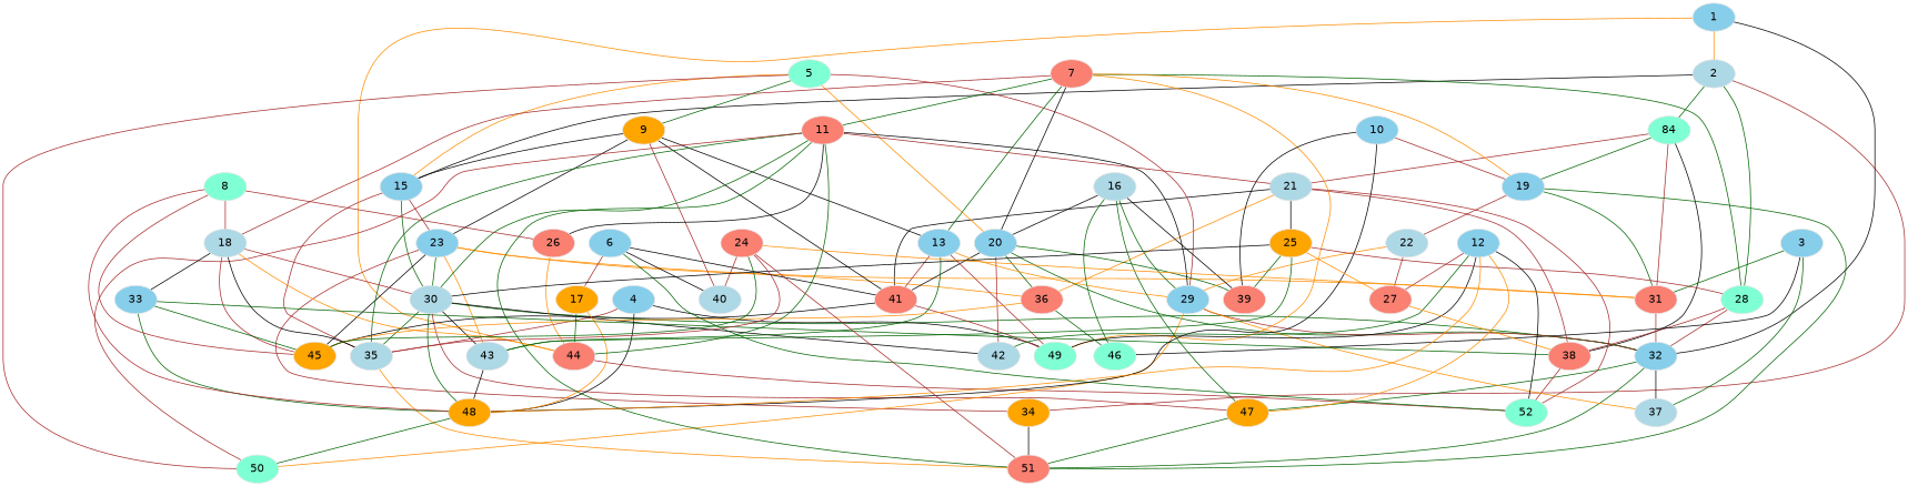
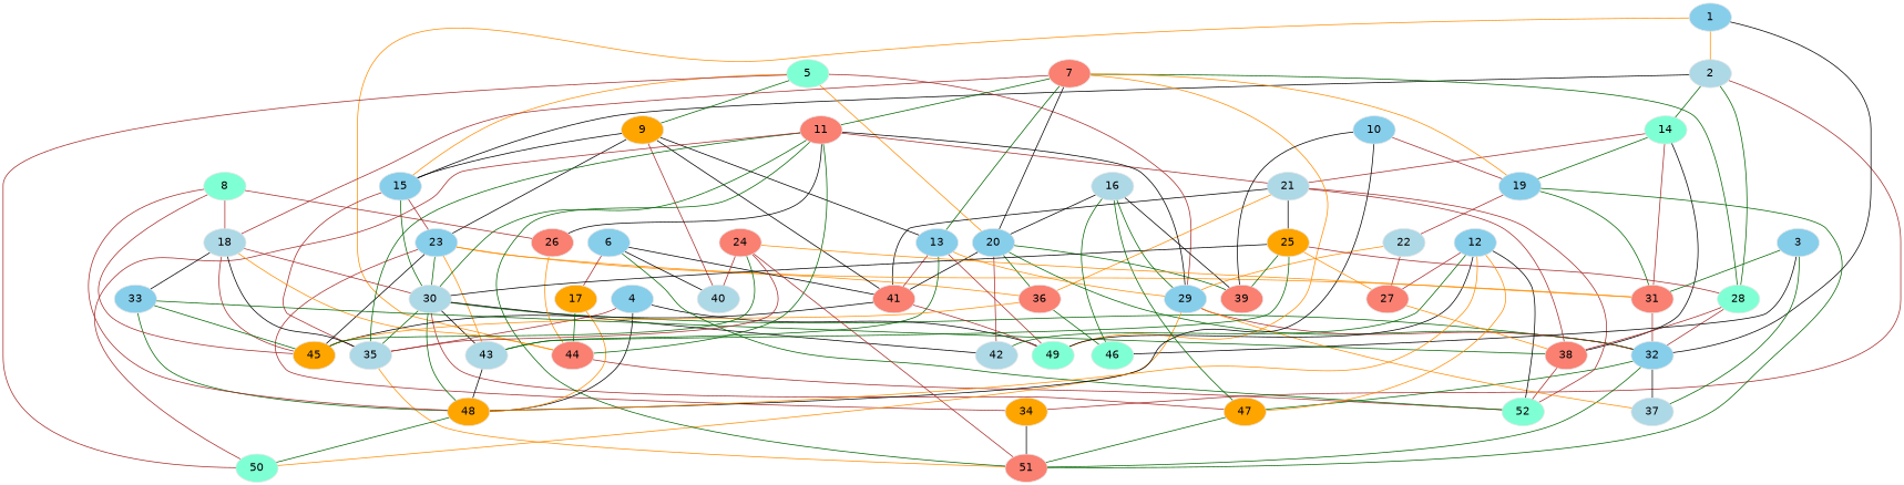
  graph {
    fontname="DejaVu Sans"
    node [color=gray90 fillcolor=skyblue fontname="DejaVu Sans" style=filled]
    edge [color=darkgreen fontname="DejaVu Sans" weight=1.0]
    2 [fillcolor=lightblue]
    1
    32
    44 [fillcolor=salmon]
-   14 [fillcolor=aquamarine label=84]
+   14 [fillcolor=aquamarine]
    15
    28 [fillcolor=aquamarine]
    34 [fillcolor=orange]
    37 [fillcolor=lightblue]
    51 [fillcolor=salmon]
    47 [fillcolor=orange]
    52 [fillcolor=aquamarine]
    31 [fillcolor=salmon]
    19
    21 [fillcolor=lightblue]
    38 [fillcolor=salmon]
    35 [fillcolor=lightblue]
    23
    30 [fillcolor=lightblue]
    3
    46 [fillcolor=aquamarine]
    4
    48 [fillcolor=orange]
    49 [fillcolor=aquamarine]
    50 [fillcolor=aquamarine]
    5 [fillcolor=aquamarine]
    9 [fillcolor=orange]
    20
    29
    40 [fillcolor=lightblue]
    41 [fillcolor=salmon]
    13
    39 [fillcolor=salmon]
    42 [fillcolor=lightblue]
    36 [fillcolor=salmon]
    17 [fillcolor=orange]
    6
    45 [fillcolor=orange]
    7 [fillcolor=salmon]
    11 [fillcolor=salmon]
    18 [fillcolor=lightblue]
    26 [fillcolor=salmon]
    43 [fillcolor=lightblue]
    33
    22 [fillcolor=lightblue]
    8 [fillcolor=aquamarine]
    10
    25 [fillcolor=orange]
    12
    27 [fillcolor=salmon]
    16 [fillcolor=lightblue]
    24 [fillcolor=salmon]
    2 -- 14
    2 -- 15 [color=black]
    2 -- 28
    2 -- 34 [color=brown]
    1 -- 2 [color=darkorange]
    1 -- 32 [color=black]
    1 -- 44 [color=darkorange]
    32 -- 37 [color=black]
    32 -- 51
    32 -- 47
    44 -- 52 [color=brown]
    14 -- 31 [color=brown]
    14 -- 19
    14 -- 21 [color=brown]
    14 -- 38 [color=black]
    15 -- 35 [color=brown]
    15 -- 23 [color=brown]
    15 -- 30
    28 -- 32 [color=brown]
    28 -- 38 [color=brown]
    34 -- 51 [color=black weight=2.0]
    47 -- 51
    31 -- 32 [color=brown weight=2.0]
    19 -- 51
    19 -- 31
    19 -- 22 [color=brown]
    21 -- 52 [color=brown]
    21 -- 38 [color=brown]
    21 -- 41 [color=black]
    21 -- 36 [color=darkorange]
    21 -- 25 [color=black]
    38 -- 52 [color=brown]
    35 -- 51 [color=darkorange]
    23 -- 34 [color=brown]
    23 -- 31 [color=darkorange]
    23 -- 30
    23 -- 36 [color=darkorange]
    23 -- 45 [color=black]
    23 -- 43 [color=darkorange]
    30 -- 32
    30 -- 47 [color=brown]
    30 -- 35
    30 -- 48 [weight=2.0]
    30 -- 42 [color=black]
    30 -- 43 [color=black]
    3 -- 37
    3 -- 31
    3 -- 46 [color=black weight=2.0]
    4 -- 35 [color=brown weight=2.0]
    4 -- 48 [color=black]
    4 -- 49 [color=black]
    48 -- 50
    5 -- 15 [color=darkorange]
    5 -- 50 [color=brown]
    5 -- 9
    5 -- 20 [color=darkorange weight=2.0]
    5 -- 29 [color=brown]
    9 -- 15 [color=black]
    9 -- 23 [color=black]
    9 -- 40 [color=brown weight=2.0]
    9 -- 41 [color=black]
    9 -- 13 [color=black]
    20 -- 32
    20 -- 41 [color=black]
    20 -- 39
    20 -- 42 [color=brown weight=2.0]
    20 -- 36
    29 -- 32 [color=brown]
    29 -- 37 [color=darkorange]
    29 -- 50 [color=darkorange]
    41 -- 49 [color=brown]
    41 -- 45 [color=black]
    13 -- 49 [color=brown]
    13 -- 29 [color=darkorange]
    13 -- 41 [color=brown]
    13 -- 43
    36 -- 46
    36 -- 45 [color=darkorange]
    17 -- 44
    17 -- 48 [color=darkorange]
    6 -- 52
    6 -- 40 [color=black weight=2.0]
    6 -- 41 [color=black]
    6 -- 17 [color=brown]
    7 -- 28
    7 -- 19 [color=darkorange]
    7 -- 49 [color=darkorange]
    7 -- 20 [color=black]
    7 -- 13
    7 -- 11
    7 -- 18 [color=brown]
    11 -- 44
    11 -- 51
    11 -- 21 [color=brown]
    11 -- 35
    11 -- 30
    11 -- 50 [color=brown]
    11 -- 29 [color=black]
    11 -- 26 [color=black]
    18 -- 44 [color=darkorange]
    18 -- 35 [color=black weight=2.0]
    18 -- 30 [color=brown]
    18 -- 45 [color=brown]
    18 -- 33 [color=black]
    26 -- 44 [color=darkorange]
    43 -- 48 [color=black]
    33 -- 38
    33 -- 48
    33 -- 45
    22 -- 29 [color=darkorange]
    22 -- 27 [color=brown]
    8 -- 48 [color=brown]
    8 -- 45 [color=brown]
    8 -- 18 [color=brown]
    8 -- 26 [color=brown weight=2.0]
    10 -- 19 [color=brown]
    10 -- 48 [color=black]
    10 -- 39 [color=black]
    25 -- 28 [color=brown weight=2.0]
    25 -- 30 [color=black]
    25 -- 39
    25 -- 43 [weight=2.0]
    25 -- 27 [color=darkorange]
    12 -- 47 [color=darkorange]
    12 -- 52 [color=black]
    12 -- 48 [color=darkorange]
    12 -- 49 [color=black]
    12 -- 42
    12 -- 27 [color=brown]
    27 -- 38 [color=darkorange weight=2.0]
    16 -- 47
    16 -- 46
    16 -- 20 [color=black]
    16 -- 29
    16 -- 39 [color=black]
    24 -- 51 [color=brown]
    24 -- 31 [color=darkorange]
    24 -- 35 [color=brown]
    24 -- 40 [color=brown]
    24 -- 45
  }
